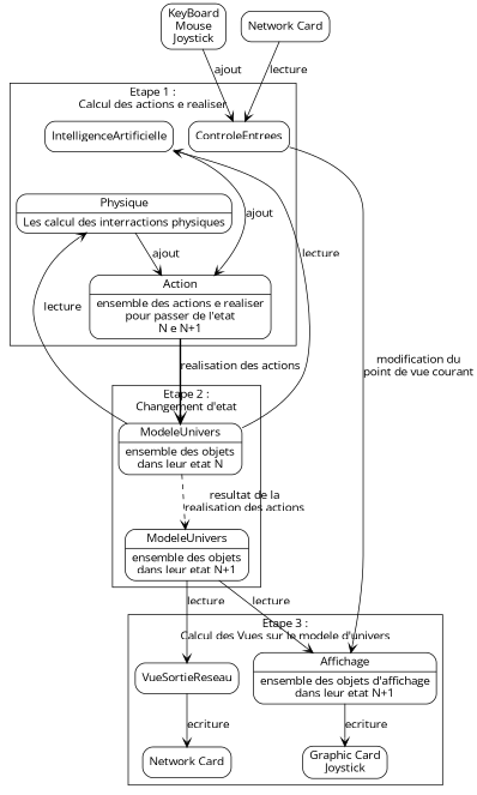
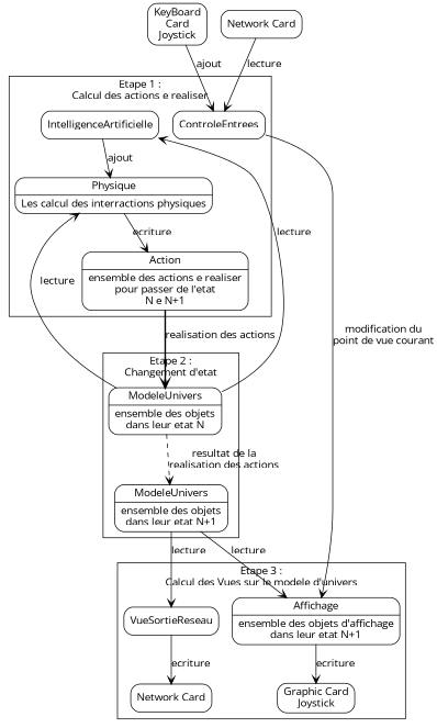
  digraph {
    compound=true
    fontname="Open Sans"
    node [fontname="Open Sans" shape=record style=rounded]
    edge [arrowhead=open fontname="Open Sans"]
    n1 [label=ControleEntrees]
    n2 [label="{Action|ensemble\ des\ actions\ e\ realiser\npour\ passer\ de\ l'etat\nN\ e\ N+1}"]
    IntelligenceArtificielle [Label=IntelligenceArtificielle]
    n4 [label="{Physique|Les\ calcul\ des\ interractions\ physiques}"]
    n5 [label="{ModeleUnivers|ensemble\ des\ objets\ndans\ leur\ etat\ N}"]
    n6 [label="{ModeleUnivers|ensemble\ des\ objets\ndans\ leur\ etat\ N+1}"]
    n7 [label="Network\ Card"]
    n8 [label="Graphic\ Card\nJoystick"]
    n9 [label="{Affichage|ensemble\ des\ objets\ d'affichage\ndans\ leur\ etat\ N+1}"]
    n10 [label=VueSortieReseau]
-   n11 [label="KeyBoard\nMouse\nJoystick"]
+   n11 [label="KeyBoard\nCard\nJoystick"]
    n12 [label="Network\ Card"]
    subgraph cluster_1 {
      label="Etape 1 :\nCalcul des actions e realiser"
      n1
      n2
      IntelligenceArtificielle
      n4
    }
    subgraph cluster_2 {
      label="Etape 2 :\nChangement d'etat"
      n5
      n6
    }
    subgraph cluster_3 {
      label="Etape 3 :\nCalcul des Vues sur le modele d'univers"
      n7
      n8
      n9
      n10
    }
    n1 -> n9 [label="modification du\npoint de vue courant"]
    n2 -> n5 [label="realisation\ des\ actions" style=bold weight=10]
-   IntelligenceArtificielle -> n2 [label=ajout]
-   n4 -> n2 [label=ajout]
+   IntelligenceArtificielle -> n4 [label=ajout]
+   n4 -> n2 [label=ecriture]
    n5 -> IntelligenceArtificielle [label=lecture]
    n5 -> n4 [label=lecture]
    n5 -> n6 [label="resultat de la\nrealisation des actions" style=dashed]
    n6 -> n9 [label=lecture]
    n6 -> n10 [label=lecture]
    n9 -> n8 [label=ecriture]
    n10 -> n7 [label=ecriture]
    n11 -> n1 [label=ajout]
    n12 -> n1 [label=lecture]
  }
